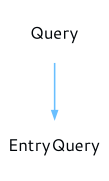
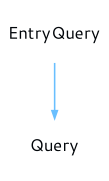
  digraph {
    rankdir=TB
    node [fontcolor="#010509FF" fontname="Segoe UI" fontsize=11 margin=0.01 shape=none]
    n1 [label=Query]
    n2 [label=EntryQuery]
-   n1 -> n2 [arrowsize=0.5 color="#69BFFFFF"]
+   n2 -> n1 [arrowsize=0.5 color="#69BFFFFF"]
  }
